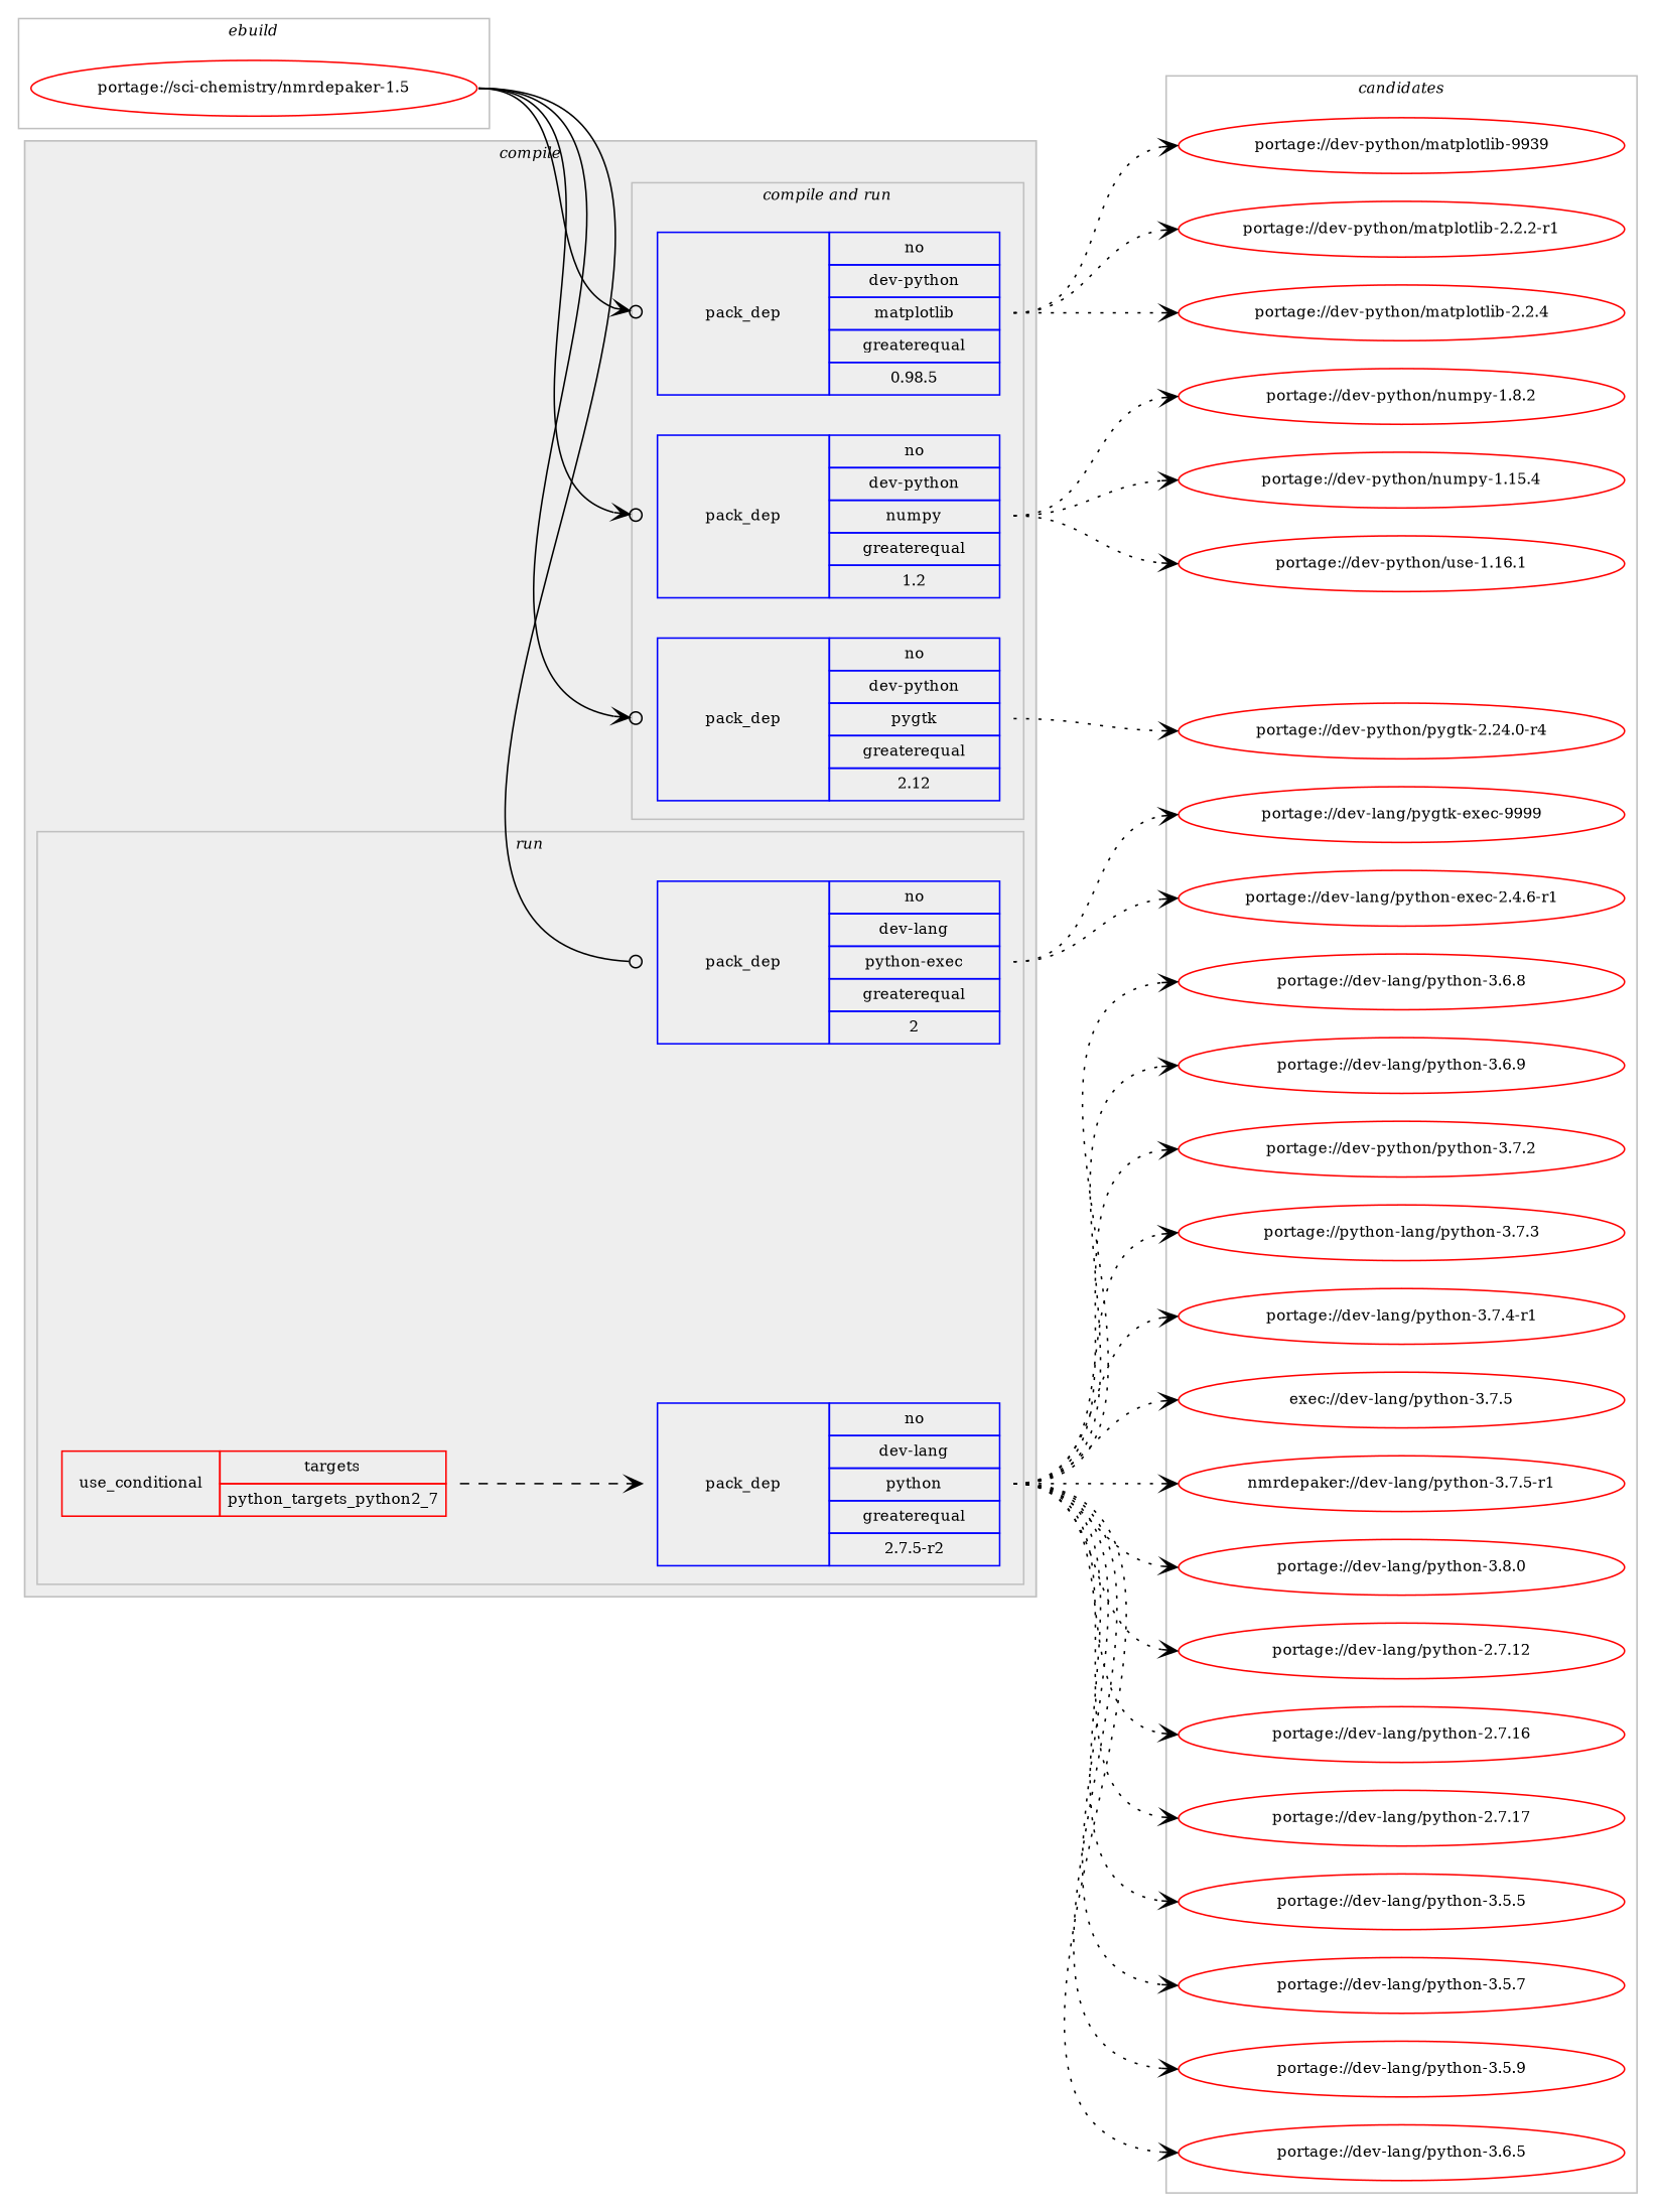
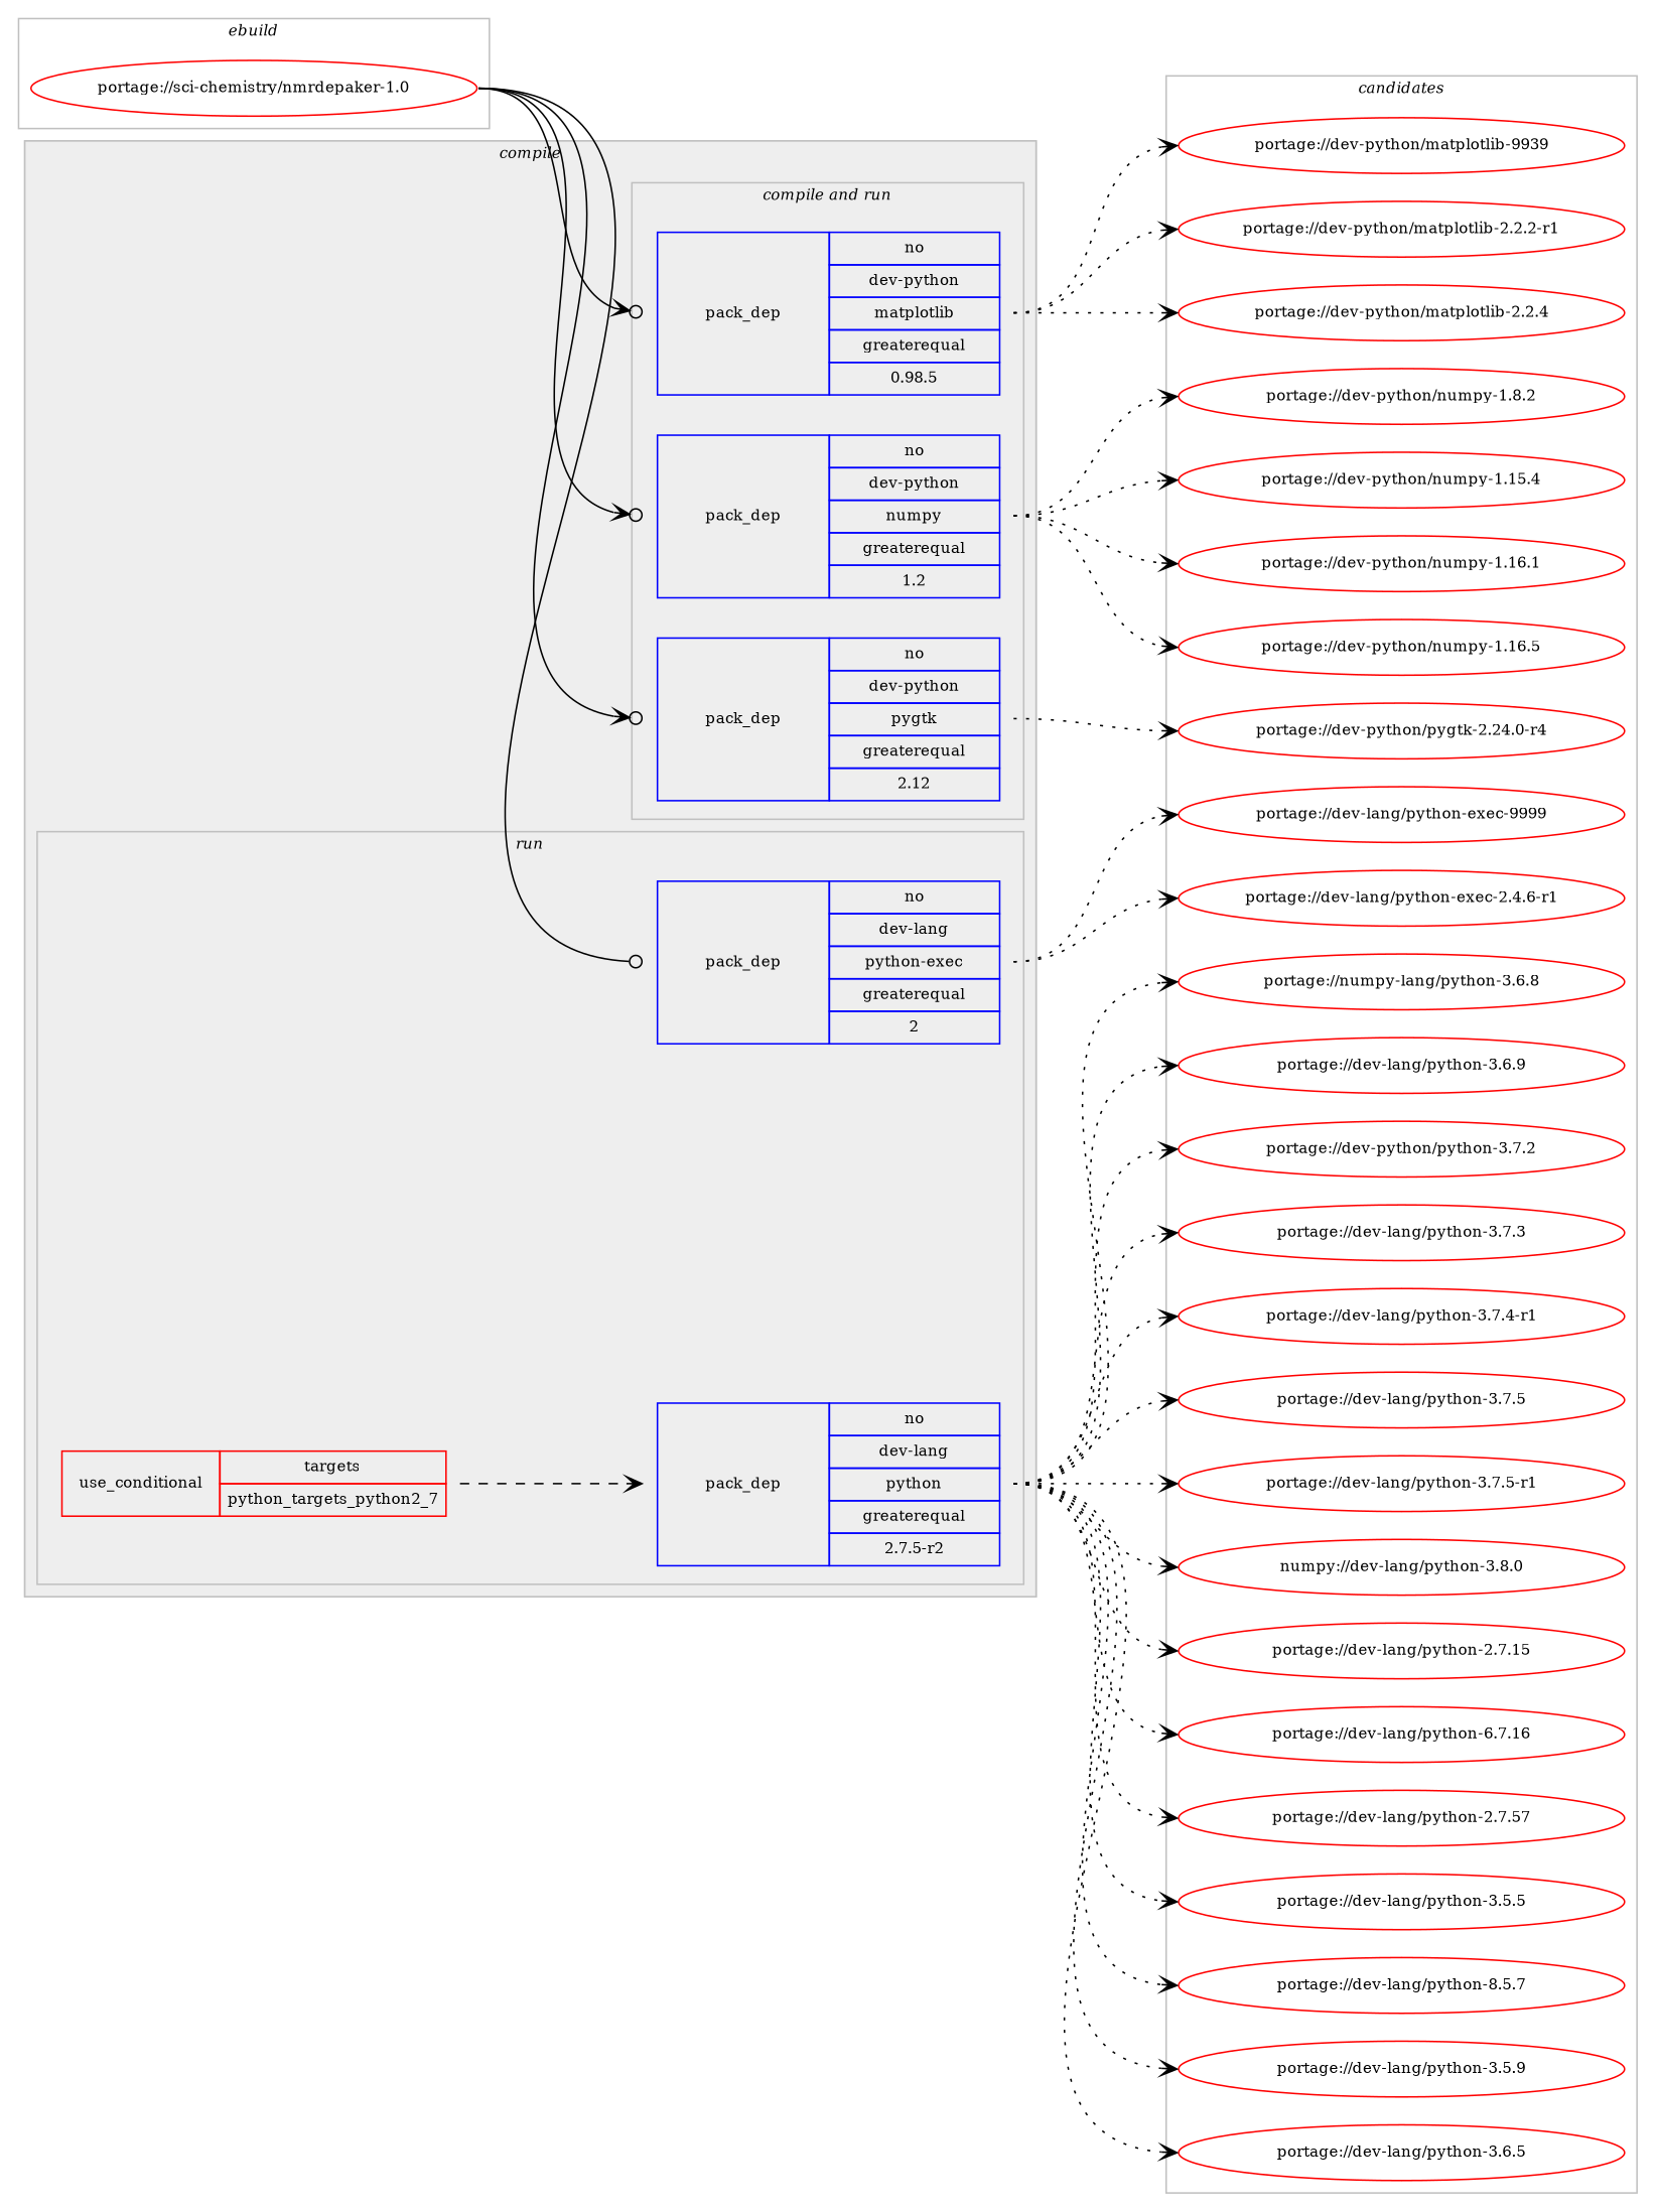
  digraph {
    compound=true
    concentrate=true
    fontname="DejaVu Serif"
    fontsize=10
    newrank=true
    rankdir=LR
    ranksep=1.5
    node [color=red fontname="DejaVu Serif" fontsize=10]
    edge [arrowhead=vee fontname="DejaVu Serif" headport=w style=dotted tailport=e weight=100]
-   n1 [label="portage://sci-chemistry/nmrdepaker-1.5" width=4]
+   n1 [label="portage://sci-chemistry/nmrdepaker-1.0" width=4]
    n2 [color=blue label=<<TABLE BORDER="0" CELLBORDER="1" CELLSPACING="0" CELLPADDING="4" WIDTH="220"><TR><TD ROWSPAN="6" CELLPADDING="30">pack_dep</TD></TR><TR><TD WIDTH="110">no</TD></TR><TR><TD>dev-python</TD></TR><TR><TD>matplotlib</TD></TR><TR><TD>greaterequal</TD></TR><TR><TD>0.98.5</TD></TR></TABLE>> shape=none]
    n3 [color=blue label=<<TABLE BORDER="0" CELLBORDER="1" CELLSPACING="0" CELLPADDING="4" WIDTH="220"><TR><TD ROWSPAN="6" CELLPADDING="30">pack_dep</TD></TR><TR><TD WIDTH="110">no</TD></TR><TR><TD>dev-python</TD></TR><TR><TD>numpy</TD></TR><TR><TD>greaterequal</TD></TR><TR><TD>1.2</TD></TR></TABLE>> shape=none]
    n4 [color=blue label=<<TABLE BORDER="0" CELLBORDER="1" CELLSPACING="0" CELLPADDING="4" WIDTH="220"><TR><TD ROWSPAN="6" CELLPADDING="30">pack_dep</TD></TR><TR><TD WIDTH="110">no</TD></TR><TR><TD>dev-python</TD></TR><TR><TD>pygtk</TD></TR><TR><TD>greaterequal</TD></TR><TR><TD>2.12</TD></TR></TABLE>> shape=none]
    n5 [color=blue label=<<TABLE BORDER="0" CELLBORDER="1" CELLSPACING="0" CELLPADDING="4" WIDTH="220"><TR><TD ROWSPAN="6" CELLPADDING="30">pack_dep</TD></TR><TR><TD WIDTH="110">no</TD></TR><TR><TD>dev-lang</TD></TR><TR><TD>python</TD></TR><TR><TD>greaterequal</TD></TR><TR><TD>2.7.5-r2</TD></TR></TABLE>> shape=none]
    n6 [label=<<TABLE BORDER="0" CELLBORDER="1" CELLSPACING="0" CELLPADDING="4"><TR><TD ROWSPAN="3" CELLPADDING="10">use_conditional</TD></TR><TR><TD>targets</TD></TR><TR><TD>python_targets_python2_7</TD></TR></TABLE>> shape=none]
    n7 [color=blue label=<<TABLE BORDER="0" CELLBORDER="1" CELLSPACING="0" CELLPADDING="4" WIDTH="220"><TR><TD ROWSPAN="6" CELLPADDING="30">pack_dep</TD></TR><TR><TD WIDTH="110">no</TD></TR><TR><TD>dev-lang</TD></TR><TR><TD>python-exec</TD></TR><TR><TD>greaterequal</TD></TR><TR><TD>2</TD></TR></TABLE>> shape=none]
    n8 [label="portage://dev-python/matplotlib-2.2.2-r1" width=4]
    n9 [label="portage://dev-python/matplotlib-2.2.4" width=4]
    n10 [label="portage://dev-python/matplotlib-9939" width=4]
    n11 [label="portage://dev-python/numpy-1.15.4" width=4]
-   n12 [label="portage://dev-python/use-1.16.1" width=4]
+   n12 [label="portage://dev-python/numpy-1.16.1" width=4]
+   n13 [label="portage://dev-python/numpy-1.16.5" width=4]
    n14 [label="portage://dev-python/numpy-1.8.2" width=4]
    n15 [label="portage://dev-python/pygtk-2.24.0-r4" width=4]
-   n16 [label="portage://dev-lang/python-2.7.12" width=4]
-   n17 [label="portage://dev-lang/python-2.7.16" width=4]
-   n18 [label="portage://dev-lang/python-2.7.17" width=4]
+   n16 [label="portage://dev-lang/python-2.7.15" width=4]
+   n17 [label="portage://dev-lang/python-6.7.16" width=4]
+   n18 [label="portage://dev-lang/python-2.7.57" width=4]
    n19 [label="portage://dev-lang/python-3.5.5" width=4]
-   n20 [label="portage://dev-lang/python-3.5.7" width=4]
+   n20 [label="portage://dev-lang/python-8.5.7" width=4]
    n21 [label="portage://dev-lang/python-3.5.9" width=4]
    n22 [label="portage://dev-lang/python-3.6.5" width=4]
-   n23 [label="portage://dev-lang/python-3.6.8" width=4]
+   n23 [label="portage://numpy-lang/python-3.6.8" width=4]
    n24 [label="portage://dev-lang/python-3.6.9" width=4]
    n25 [label="portage://dev-python/python-3.7.2" width=4]
-   n26 [label="portage://python-lang/python-3.7.3" width=4]
+   n26 [label="portage://dev-lang/python-3.7.3" width=4]
    n27 [label="portage://dev-lang/python-3.7.4-r1" width=4]
-   n28 [label="exec://dev-lang/python-3.7.5" width=4]
-   n29 [label="nmrdepaker://dev-lang/python-3.7.5-r1" width=4]
-   n30 [label="portage://dev-lang/python-3.8.0" width=4]
+   n28 [label="portage://dev-lang/python-3.7.5" width=4]
+   n29 [label="portage://dev-lang/python-3.7.5-r1" width=4]
+   n30 [label="numpy://dev-lang/python-3.8.0" width=4]
    n31 [label="portage://dev-lang/python-exec-2.4.6-r1" width=4]
-   n32 [label="portage://dev-lang/pygtk-exec-9999" width=4]
+   n32 [label="portage://dev-lang/python-exec-9999" width=4]
    subgraph cluster_1 {
      color=gray
      label=<<i>ebuild</i>>
      rank=same
      n1
    }
    subgraph cluster_2 {
      color=gray
      label=<<i>dependencies</i>>
      subgraph cluster_3 {
        color=gray
        fillcolor="#eeeeee"
        label=<<i>compile</i>>
        style=filled
      }
      subgraph cluster_4 {
        color=gray
        fillcolor="#eeeeee"
        label=<<i>compile and run</i>>
        style=filled
        subgraph sub_5 {
          color=gray
          fillcolor="#eeeeee"
          label=<<i>compile and run</i>>
          style=filled
          n2
        }
        subgraph sub_6 {
          color=gray
          fillcolor="#eeeeee"
          label=<<i>compile and run</i>>
          style=filled
          n3
        }
        subgraph sub_7 {
          color=gray
          fillcolor="#eeeeee"
          label=<<i>compile and run</i>>
          style=filled
          n4
        }
      }
      subgraph cluster_8 {
        color=gray
        fillcolor="#eeeeee"
        label=<<i>run</i>>
        style=filled
        subgraph sub_9 {
          color=gray
          fillcolor="#eeeeee"
          label=<<i>run</i>>
          style=filled
          n6
          subgraph sub_10 {
            color=gray
            fillcolor="#eeeeee"
            label=<<i>run</i>>
            style=filled
            n5
          }
        }
        subgraph sub_11 {
          color=gray
          fillcolor="#eeeeee"
          label=<<i>run</i>>
          style=filled
          n7
        }
      }
    }
    subgraph cluster_12 {
      color=gray
      label=<<i>candidates</i>>
      rank=same
      subgraph sub_13 {
        color=black
        label=<<i>candidates</i>>
        nodesep=1
        rank=same
        n8
        n9
        n10
      }
      subgraph sub_14 {
        color=black
        label=<<i>candidates</i>>
        nodesep=1
        rank=same
        n11
        n12
+       n13
        n14
      }
      subgraph sub_15 {
        color=black
        label=<<i>candidates</i>>
        nodesep=1
        rank=same
        n15
      }
      subgraph sub_16 {
        color=black
        label=<<i>candidates</i>>
        nodesep=1
        rank=same
        n16
        n17
        n18
        n19
        n20
        n21
        n22
        n23
        n24
        n25
        n26
        n27
        n28
        n29
        n30
      }
      subgraph sub_17 {
        color=black
        label=<<i>candidates</i>>
        nodesep=1
        rank=same
        n31
        n32
      }
    }
    n1 -> n2 [arrowhead=odotvee style=solid weight=20]
    n1 -> n3 [arrowhead=odotvee style=solid weight=20]
    n1 -> n4 [arrowhead=odotvee style=solid weight=20]
    n1 -> n7 [arrowhead=odot style=solid weight=20]
    n2 -> n8
    n2 -> n9
    n2 -> n10
    n3 -> n11
    n3 -> n12
+   n3 -> n13
    n3 -> n14
    n4 -> n15
    n5 -> n16
    n5 -> n17
    n5 -> n18
    n5 -> n19
    n5 -> n20
    n5 -> n21
    n5 -> n22
    n5 -> n23
    n5 -> n24
    n5 -> n25
    n5 -> n26
    n5 -> n27
    n5 -> n28
    n5 -> n29
    n5 -> n30
    n6 -> n5 [style=dashed weight=20]
    n7 -> n31
    n7 -> n32
  }
